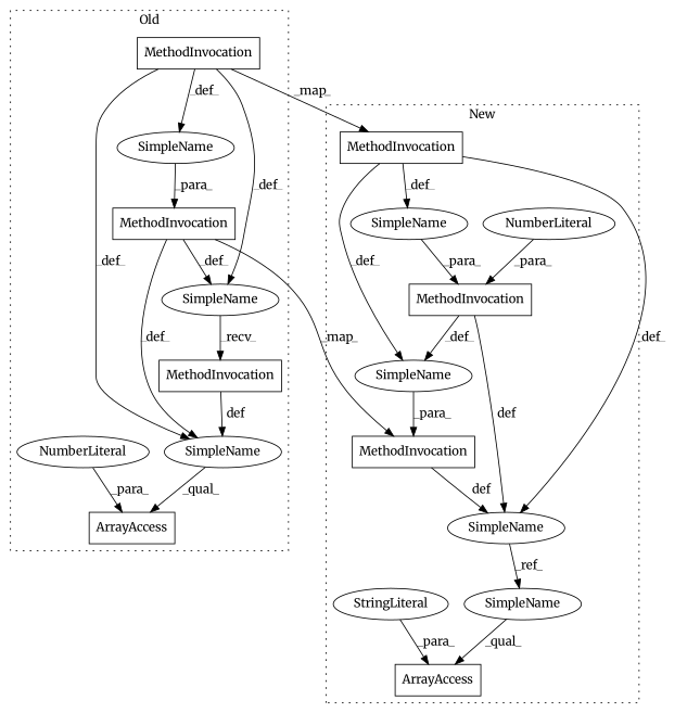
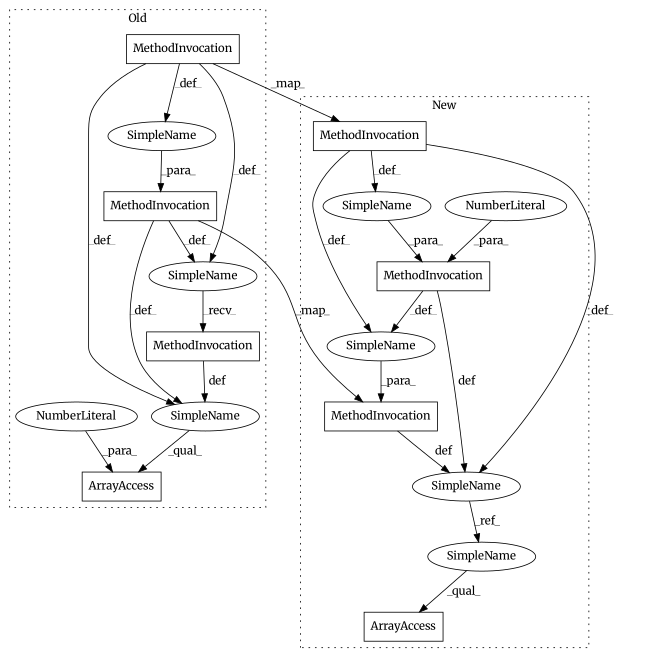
  digraph {
    fontname=Merriweather
    node [a=42 shape=ellipse fontname=Merriweather]
    edge [fontname=Merriweather]
    n1 [a=2 l="80,1" label=ArrayAccess s="1233,1314" shape=box]
    n2 [a=32 l="10,1" label=MethodInvocation s="1279,1302" shape=box]
    n3 [a=32 l="4,1" label=MethodInvocation s="1289,1301" shape=box]
    n4 [a=32 l=8 label=MethodInvocation s=1304 shape=box]
    n5 [a=34 l=1 label=NumberLiteral s=1313]
    n6 [label=SimpleName]
    n7 [label=SimpleName]
    n8 [label=SimpleName]
    n9 [a=2 l="11,1" label=ArrayAccess s="1400,1427" shape=box]
    n10 [a=32 l="10,1" label=MethodInvocation s="1347,1382" shape=box]
    n11 [a=32 l="4,1" label=MethodInvocation s="1366,1378" shape=box]
    n12 [a=32 l="9,1" label=MethodInvocation s="1357,1381" shape=box]
    n13 [a=34 l=1 label=NumberLiteral s=1380]
    n14 [l=10 label=SimpleName s=1290]
    n15 [l=10 label=SimpleName s=1400]
    n16 [label=SimpleName]
    n17 [label=SimpleName]
-   n18 [a=45 l=16 label=StringLiteral s=1411]
    subgraph cluster_1 {
      label=Old
      style=dotted
      n1
      n2
      n3
      n4
      n5
      n6
      n7
      n8
    }
    subgraph cluster_2 {
      label=New
      style=dotted
      n9
      n10
      n11
      n12
      n13
      n14
      n15
      n16
      n17
-     n18
    }
    n2 -> n6 [label=_def_]
    n2 -> n8 [label=_def_]
    n2 -> n10 [label=_map_]
    n3 -> n6 [label=_def_]
    n3 -> n7 [label=_def_]
    n3 -> n8 [label=_def_]
    n3 -> n11 [label=_map_]
    n4 -> n6 [label=_def_]
    n5 -> n1 [label=_para_]
    n6 -> n1 [label=_qual_]
    n7 -> n2 [label=_para_]
    n8 -> n4 [label=_recv_]
    n10 -> n14 [label=_def_]
    n11 -> n14 [label=_def_]
    n11 -> n16 [label=_def_]
    n11 -> n17 [label=_def_]
    n12 -> n14 [label=_def_]
    n12 -> n16 [label=_def_]
    n13 -> n12 [label=_para_]
    n14 -> n15 [label=_ref_]
    n15 -> n9 [label=_qual_]
    n16 -> n10 [label=_para_]
    n17 -> n12 [label=_para_]
-   n18 -> n9 [label=_para_]
  }
